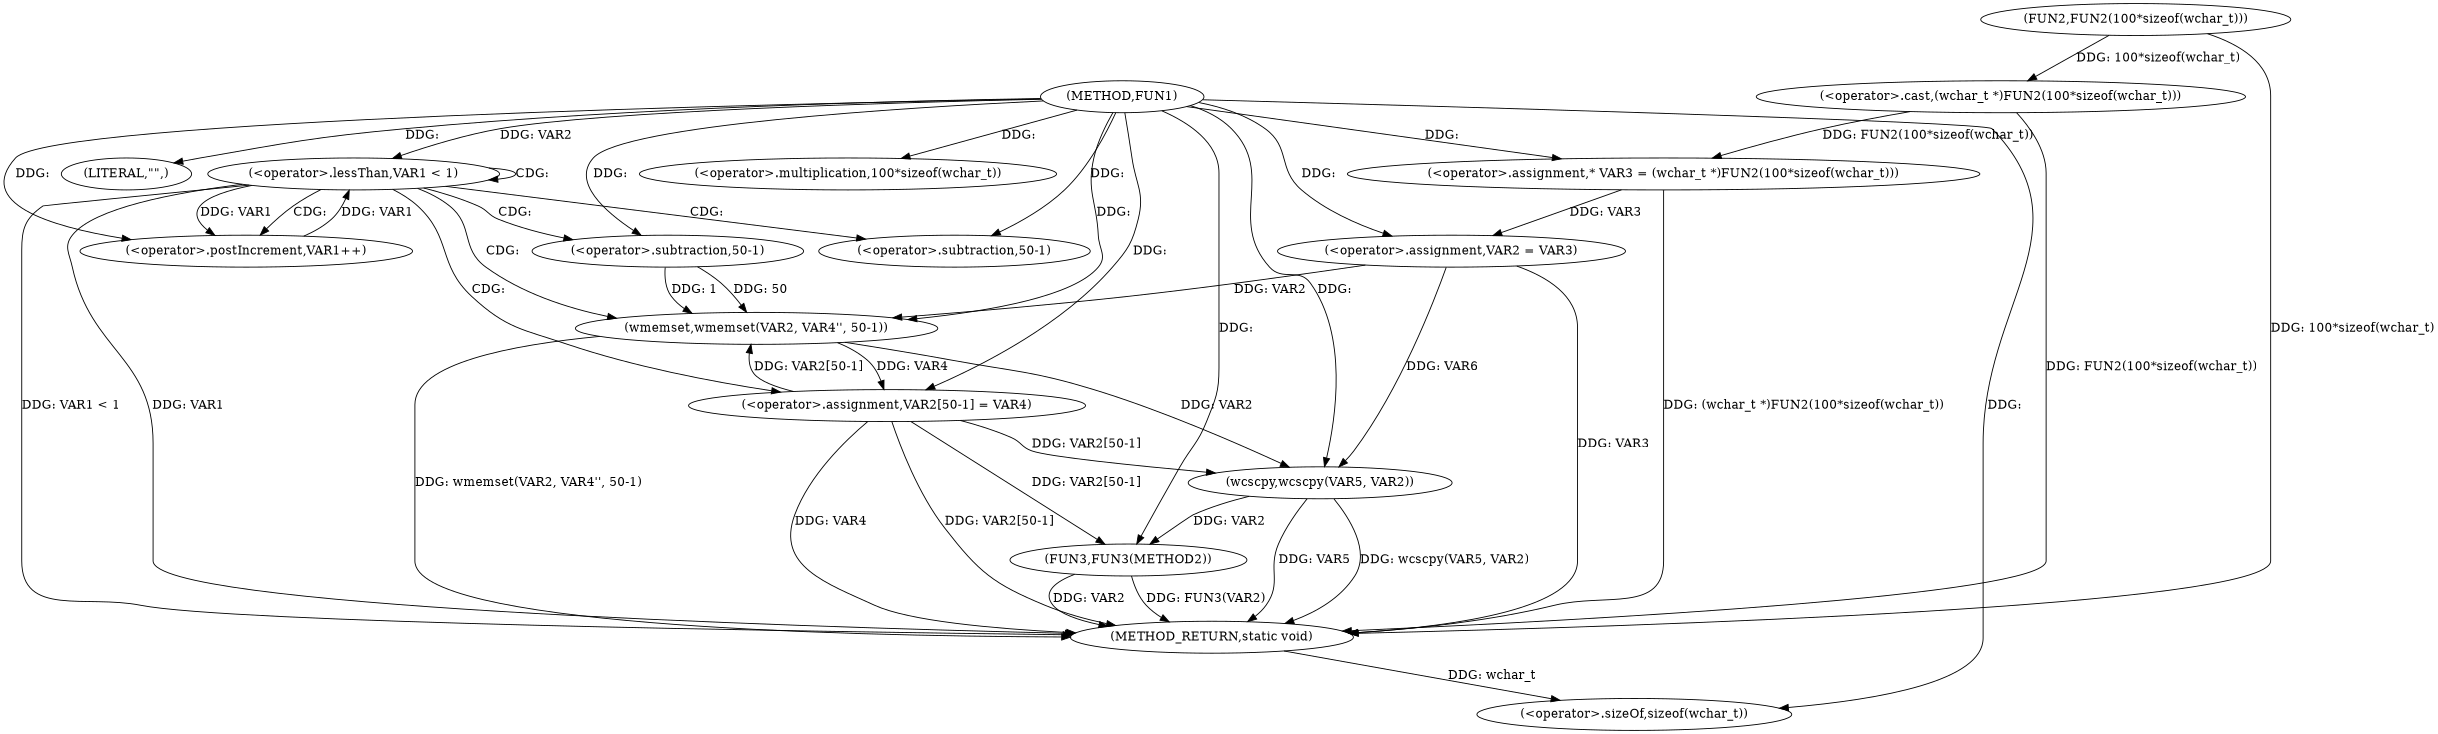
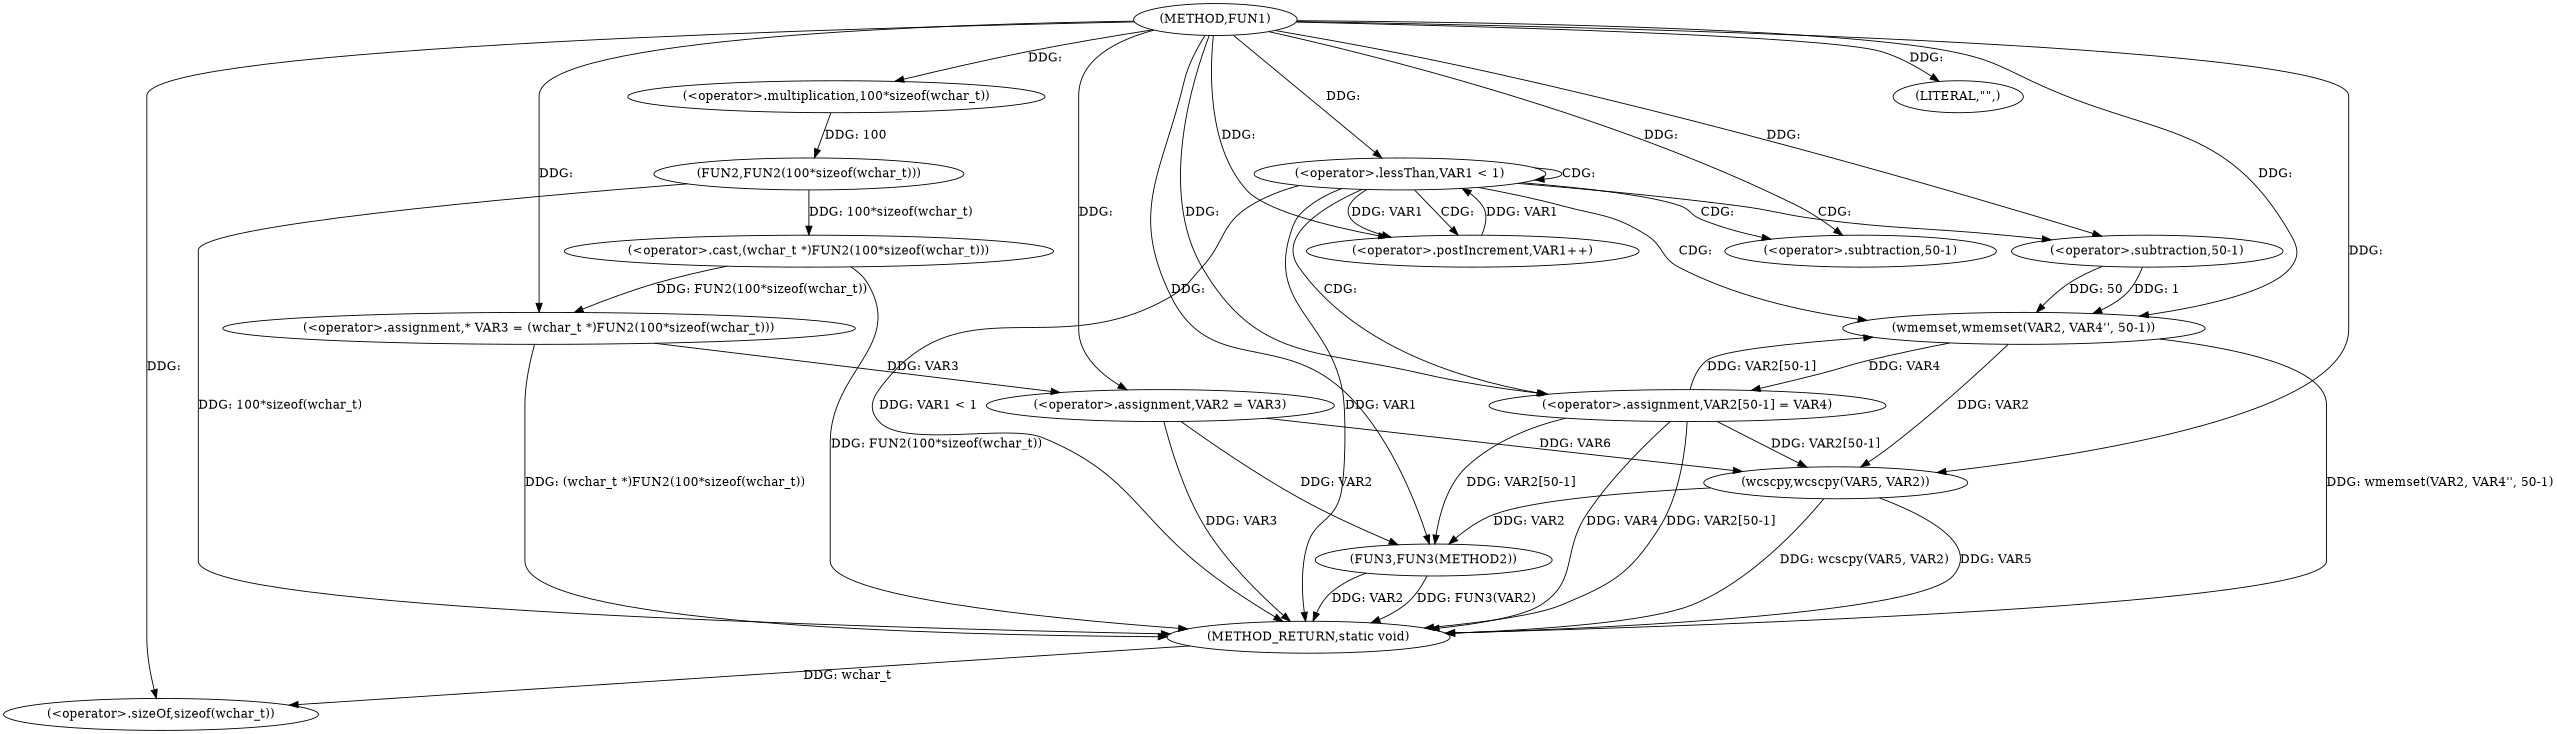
  digraph {
    n1 [label="(METHOD,FUN1)"]
    n2 [label="(<operator>.assignment,* VAR3 = (wchar_t *)FUN2(100*sizeof(wchar_t)))"]
    n3 [label="(<operator>.multiplication,100*sizeof(wchar_t))"]
    n4 [label="(<operator>.sizeOf,sizeof(wchar_t))"]
    n5 [label="(<operator>.assignment,VAR2 = VAR3)"]
    n6 [label="(<operator>.lessThan,VAR1 < 1)"]
    n7 [label="(<operator>.postIncrement,VAR1++)"]
    n8 [label="(wmemset,wmemset(VAR2, VAR4'', 50-1))"]
    n9 [label="(<operator>.subtraction,50-1)"]
    n10 [label="(<operator>.assignment,VAR2[50-1] = VAR4)"]
    n11 [label="(<operator>.subtraction,50-1)"]
    n12 [label="(LITERAL,\"\",)"]
    n13 [label="(wcscpy,wcscpy(VAR5, VAR2))"]
    n14 [label="(FUN3,FUN3(METHOD2))"]
    n15 [label="(METHOD_RETURN,static void)"]
    n16 [label="(FUN2,FUN2(100*sizeof(wchar_t)))"]
    n17 [label="(<operator>.cast,(wchar_t *)FUN2(100*sizeof(wchar_t)))"]
    n1 -> n2 [label="DDG: "]
    n1 -> n3 [label="DDG: "]
    n1 -> n4 [label="DDG: "]
    n1 -> n5 [label="DDG: "]
-   n1 -> n6 [label="DDG: VAR2"]
+   n1 -> n6 [label="DDG: "]
    n1 -> n7 [label="DDG: "]
    n1 -> n8 [label="DDG: "]
    n1 -> n9 [label="DDG: "]
    n1 -> n10 [label="DDG: "]
    n1 -> n11 [label="DDG: "]
    n1 -> n12 [label="DDG: "]
    n1 -> n13 [label="DDG: "]
    n1 -> n14 [label="DDG: "]
    n2 -> n5 [label="DDG: VAR3"]
    n2 -> n15 [label="DDG: (wchar_t *)FUN2(100*sizeof(wchar_t))"]
-   n5 -> n8 [label="DDG: VAR2"]
+   n3 -> n16 [label="DDG: 100"]
+   n5 -> n14 [label="DDG: VAR2"]
    n5 -> n13 [label="DDG: VAR6"]
    n5 -> n15 [label="DDG: VAR3"]
    n6 -> n6 [label="CDG: "]
    n6 -> n7 [label="DDG: VAR1"]
    n6 -> n7 [label="CDG: "]
    n6 -> n8 [label="CDG: "]
    n6 -> n9 [label="CDG: "]
    n6 -> n10 [label="CDG: "]
    n6 -> n11 [label="CDG: "]
    n6 -> n15 [label="DDG: VAR1 < 1"]
    n6 -> n15 [label="DDG: VAR1"]
    n7 -> n6 [label="DDG: VAR1"]
    n8 -> n10 [label="DDG: VAR4"]
    n8 -> n13 [label="DDG: VAR2"]
    n8 -> n15 [label="DDG: wmemset(VAR2, VAR4'', 50-1)"]
    n9 -> n8 [label="DDG: 50"]
    n9 -> n8 [label="DDG: 1"]
    n10 -> n8 [label="DDG: VAR2[50-1]"]
    n10 -> n13 [label="DDG: VAR2[50-1]"]
    n10 -> n14 [label="DDG: VAR2[50-1]"]
    n10 -> n15 [label="DDG: VAR4"]
    n10 -> n15 [label="DDG: VAR2[50-1]"]
    n13 -> n14 [label="DDG: VAR2"]
    n13 -> n15 [label="DDG: wcscpy(VAR5, VAR2)"]
    n13 -> n15 [label="DDG: VAR5"]
    n14 -> n15 [label="DDG: VAR2"]
    n14 -> n15 [label="DDG: FUN3(VAR2)"]
    n15 -> n4 [label="DDG: wchar_t"]
    n16 -> n15 [label="DDG: 100*sizeof(wchar_t)"]
    n16 -> n17 [label="DDG: 100*sizeof(wchar_t)"]
    n17 -> n2 [label="DDG: FUN2(100*sizeof(wchar_t))"]
    n17 -> n15 [label="DDG: FUN2(100*sizeof(wchar_t))"]
  }
